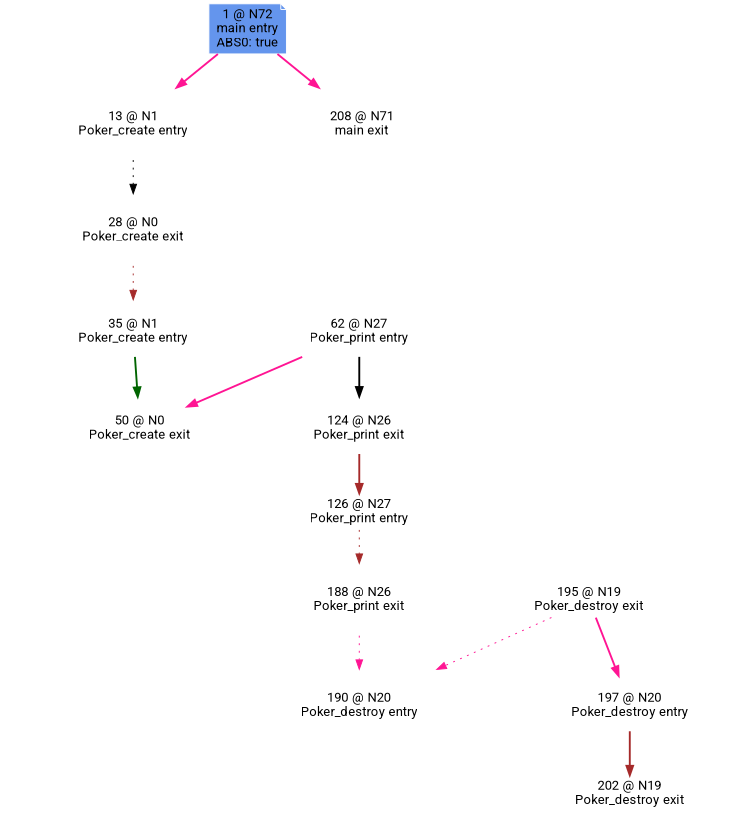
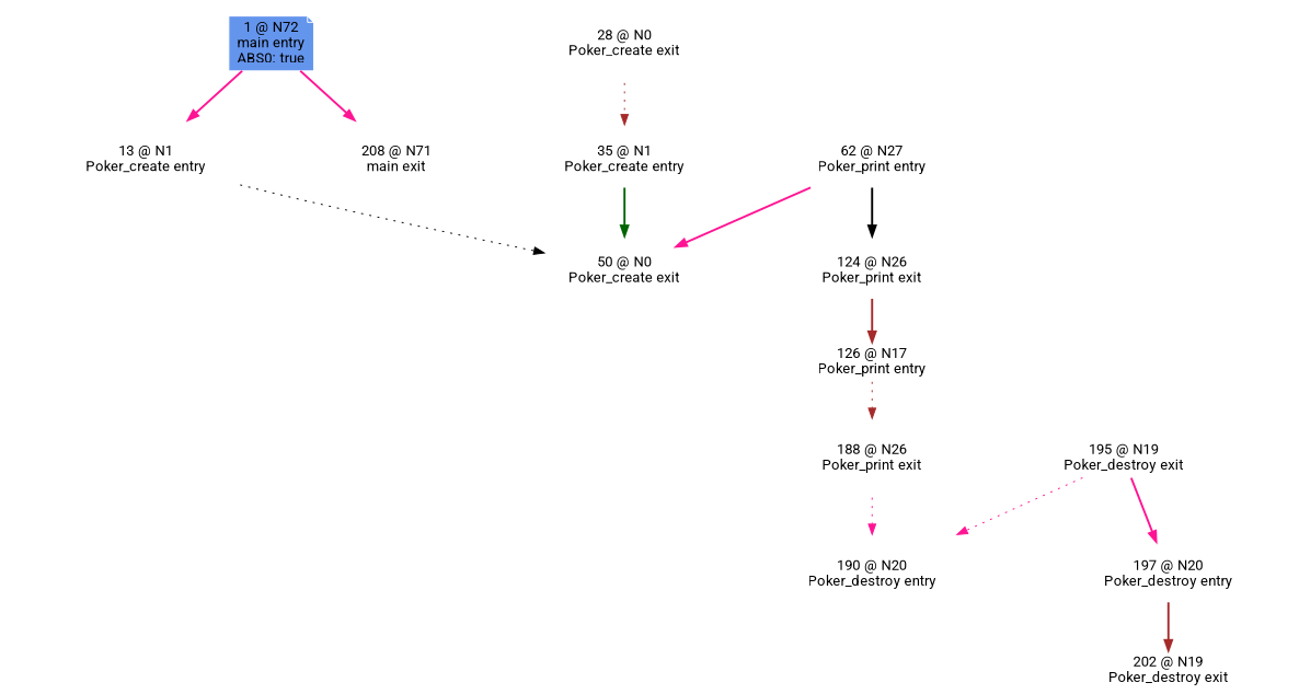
  digraph {
    fontname=Roboto
    node [color=white fontname=Roboto shape=parallelogram style=filled]
    edge [color=deeppink fontname=Roboto style=bold]
    n1 [fillcolor=cornflowerblue label="1 @ N72\nmain entry\nABS0: true" shape=note]
    n2 [label="13 @ N1\nPoker_create entry"]
    n3 [label="208 @ N71\nmain exit"]
    n4 [label="28 @ N0\nPoker_create exit"]
    n5 [label="35 @ N1\nPoker_create entry" shape=house]
    n6 [label="50 @ N0\nPoker_create exit" shape=house]
    n7 [label="62 @ N27\nPoker_print entry" shape=house]
    n8 [label="124 @ N26\nPoker_print exit" shape=house]
-   n9 [label="126 @ N27\nPoker_print entry" shape=note]
+   n9 [label="126 @ N17\nPoker_print entry" shape=note]
    n10 [label="188 @ N26\nPoker_print exit"]
    n11 [label="190 @ N20\nPoker_destroy entry"]
    n12 [label="195 @ N19\nPoker_destroy exit" shape=note]
    n13 [label="197 @ N20\nPoker_destroy entry" shape=house]
    n14 [label="202 @ N19\nPoker_destroy exit" shape=note]
    n1 -> n2
    n1 -> n3
-   n2 -> n4 [color=black style=dotted]
+   n2 -> n6 [color=black style=dotted]
    n4 -> n5 [color=brown style=dotted]
    n5 -> n6 [color=darkgreen]
    n7 -> n6
    n7 -> n8 [color=black]
    n8 -> n9 [color=brown]
    n9 -> n10 [color=brown style=dotted]
    n10 -> n11 [style=dotted]
    n12 -> n11 [style=dotted]
    n12 -> n13
    n13 -> n14 [color=brown]
  }
